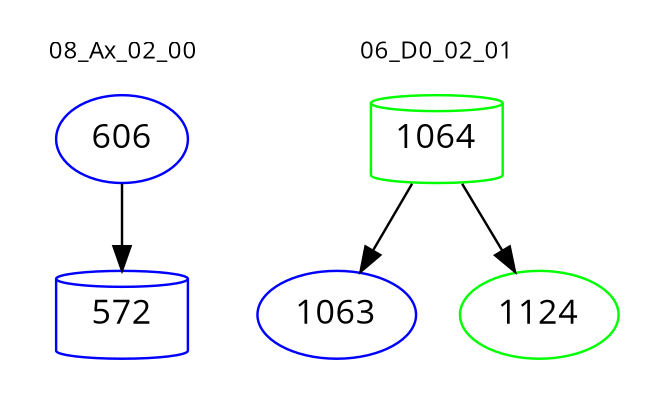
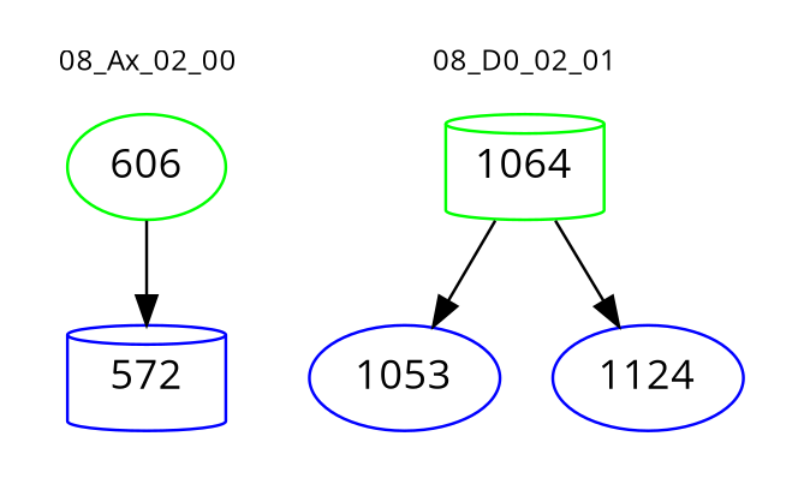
  digraph {
    fontname="Open Sans"
    node [color=blue fontname="Open Sans" shape=ellipse]
    edge [color=black fontname="Open Sans"]
-   n1 [label=606]
+   n1 [color=green label=606]
    n2 [label=572 shape=cylinder]
    n3 [color=green label=1064 shape=cylinder]
-   n4 [label=1063]
-   n5 [color=green label=1124]
+   n4 [label=1053]
+   n5 [label=1124]
    subgraph cluster_1 {
      color=white
      fontsize=10
      label="08_Ax_02_00"
      n1
      n2
    }
    subgraph cluster_2 {
      color=white
      fontsize=10
-     label="06_D0_02_01"
+     label="08_D0_02_01"
      n3
      n4
      n5
    }
    n1 -> n2
    n3 -> n4
    n3 -> n5
  }
